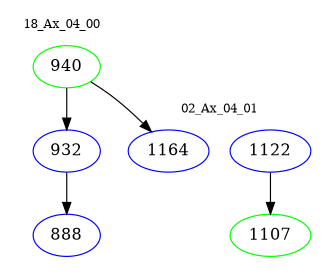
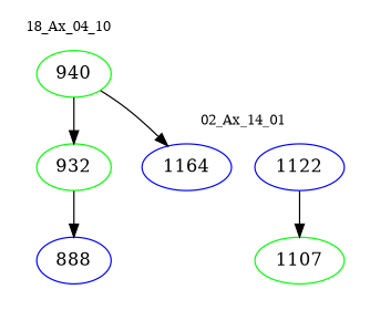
  digraph {
    node [color=green]
    edge [color=black]
    n1 [label=940]
-   n2 [color=blue label=932]
+   n2 [label=932]
    n3 [color=blue label=888]
    n4 [color=blue label=1122]
    n5 [label=1107]
    n6 [color=blue label=1164]
    subgraph cluster_1 {
      color=white
      fontsize=10
-     label="18_Ax_04_00"
+     label="18_Ax_04_10"
      n1
      n2
      n3
    }
    subgraph cluster_2 {
      color=white
      fontsize=10
-     label="02_Ax_04_01"
+     label="02_Ax_14_01"
      n4
      n5
      n6
    }
    n1 -> n2
    n1 -> n6
    n2 -> n3
    n4 -> n5
  }
